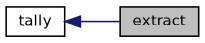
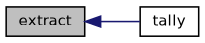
  digraph {
    rankdir=LR
    node [color=black fontname=Helvetica fontsize=10 shape=record style=filled]
    n1 [fillcolor=grey75 fontcolor=black height=0.2 label=extract width=0.4]
    n2 [fillcolor=white height=0.2 label=tally width=0.4]
-   n2 -> n1 [color=midnightblue dir=back fontname=Helvetica fontsize=10 labelfontname=Helvetica labelfontsize=10 style=solid]
+   n1 -> n2 [color=midnightblue dir=back fontname=Helvetica fontsize=10 labelfontname=Helvetica labelfontsize=10 style=solid]
  }
